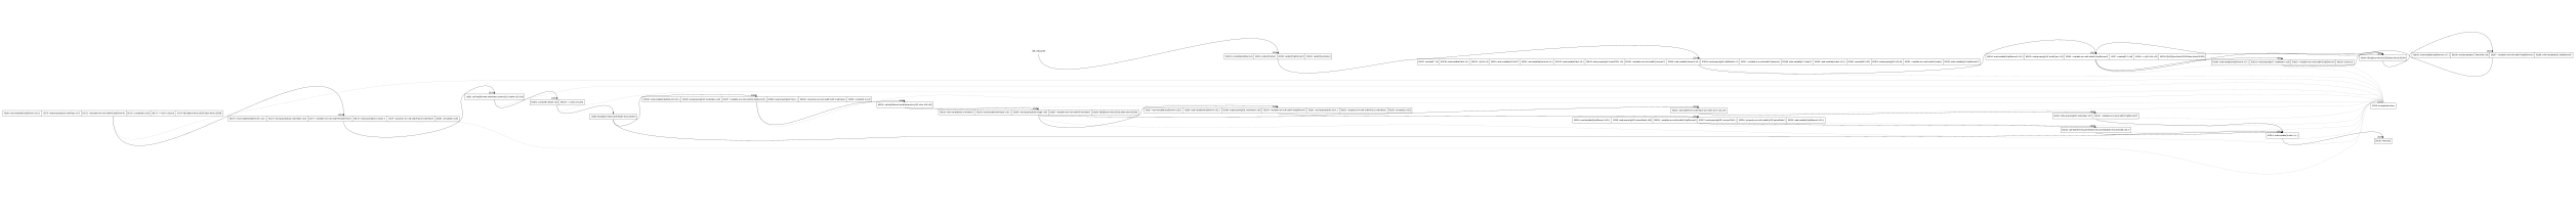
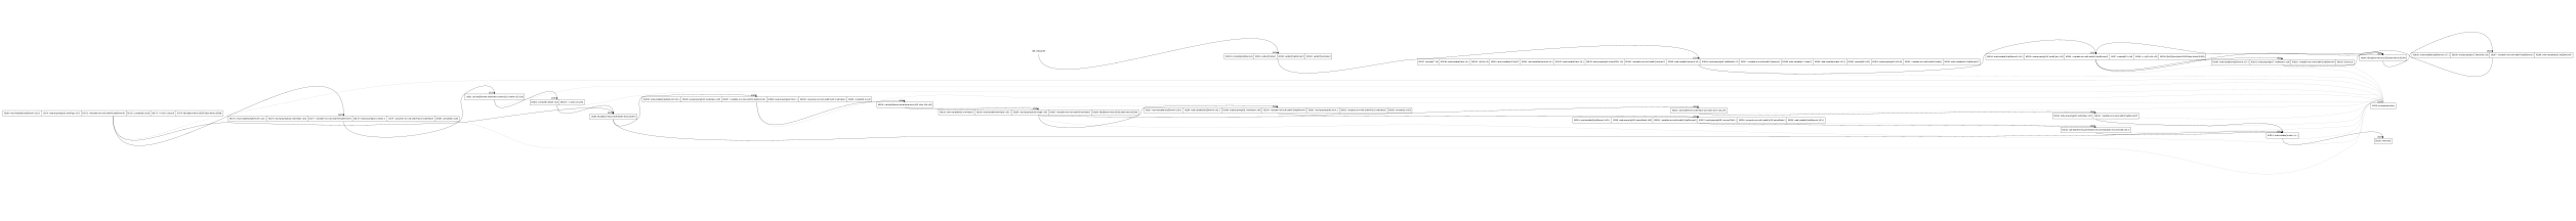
  digraph {
    fontname="Liberation Sans"
    rankdir=LR
    node [fontname="Liberation Sans" shape=record]
    edge [fontname="Liberation Sans" headport=n tailport=s]
    n1 [label=BB_entry2228 shape=none]
    n2 [label="{83133: constant[undefined,v1]|83134: vardecl['nodes']|83135: vardecl['shyElement']|83136: vardecl['newValue']}"]
    n3 [label="{83137: constant[\"&shy;\",v3]|83138: read-variable['html',v4,-]|83139: +[v3,v4,v2]|83140: write-variable[v2,'html']*|83141: read-variable['element',v6,-]|83142: read-variable['html',v5,-]|83143: write-property[v6,'innerHTML',v5]|83144: \<variable-non-null-undef\>['element']*|83145: read-variable['element',v8,-]|83146: read-property[v8,'childNodes',v7]|83147: \<variable-non-null-undef\>['element']|83148: write-variable[v7,'nodes']*|83149: read-variable['nodes',v10,-]|83150: constant[0.0,v11]|83151: read-property[v10,v11,v9]|83152: \<variable-non-null-undef\>['nodes']|83153: write-variable[v9,'shyElement']*}"]
    n4 [label="{83154: read-variable['shyElement',v15,-]|83155: read-property[v15,'nodeType',v13]|83156: \<variable-non-null-undef\>['shyElement']|83157: constant[1.0,v14]|83158: ===[v13,v14,v12]|83159: if[v12](true-block:25251,false-block:25252)}"]
    n5 [label="{83216: exceptional-return}"]
    n6 [label="{83164: if[v12](true-block:25253,false-block:25254)}"]
    n7 [label="{83160: read-variable['shyElement',v17,-]|83161: read-property[v17,'nodeName',v16]|83162: \<variable-non-null-undef\>['shyElement']|83163: ![v16,v12]}"]
    n8 [label="{83165: read-variable['shyElement',v17,-]|83166: read-property[v17,'firstChild',v16]|83167: \<variable-non-null-undef\>['shyElement']|83168: write-variable[v16,'shyElement']*}"]
    n9 [label="{83169: read-variable['shyElement',v19,-]|83170: read-property[v19,'nodeType',v17]|83171: \<variable-non-null-undef\>['shyElement']|83172: constant[3.0,v18]|83173: ===[v17,v18,v16]|83174: if[v16](true-block:25255,false-block:25258)}"]
    n10 [label="{83184: if[v16](true-block:25259,false-block:25267)}"]
    n11 [label="{83175: read-variable['shyElement',v24,-]|83176: read-property[v24,'nodeValue',v23]|83177: \<variable-non-null-undef\>['shyElement']|83178: read-property[v23,'charAt',-]|83179: \<property-non-null-undef\>[v24,'nodeValue']|83180: constant[0.0,v25]}"]
    n12 [label="{83185: read-variable['shyElement',v23,-]|83186: read-property[v23,'nodeValue',v22]|83187: \<variable-non-null-undef\>['shyElement']|83188: read-property[v22,'slice',-]|83189: \<property-non-null-undef\>[v23,'nodeValue']|83190: constant[1.0,v24]}"]
    n13 [label="{83214: read-variable['nodes',v1,-]}"]
    n14 [label="{83181: call-shyElement.nodeValue.charAt [v23,'charAt',v25,v20]}"]
    n15 [label="{83191: call-shyElement.nodeValue.slice [v22,'slice',v24,v20]}"]
    n16 [label="{83215: return[v1]}"]
    n17 [label="{83182: constant[\"\\u00ad\",v21]|83183: ===[v20,v21,v16]}"]
    n18 [label="{83192: write-variable[v20,'newValue']*|83193: read-variable['newValue',v26,-]|83194: read-property[v26,'length',v25]|83195: \<variable-non-null-undef\>['newValue']|83196: if[v25](true-block:25262,false-block:25263)}"]
    n19 [label="{83197: read-variable['shyElement',v28,-]|83198: read-variable['shyElement',v31,-]|83199: read-property[v31,'nodeValue',v30]|83200: \<variable-non-null-undef\>['shyElement']|83201: read-property[v30,'slice',-]|83202: \<property-non-null-undef\>[v31,'nodeValue']|83203: constant[1.0,v32]}"]
    n20 [label="{83204: read-variable['shyElement',v29,-]|83205: read-property[v29,'parentNode',v28]|83206: \<variable-non-null-undef\>['shyElement']|83207: read-property[v28,'removeChild',-]|83208: \<property-non-null-undef\>[v29,'parentNode']|83209: read-variable['shyElement',v30,-]}"]
    n21 [label="{83210: call-shyElement.nodeValue.slice [v30,'slice',v32,v27]}"]
    n22 [label="{83213: call-shyElement.parentNode.removeChild [v28,'removeChild',v30,-]*}"]
    n23 [label="{83211: write-property[v28,'nodeValue',v27]|83212: \<variable-non-null-undef\>['shyElement']*}"]
    n1 -> n2 [headlabel="    25248"]
    n2 -> n3 [headlabel="      25249"]
    n3 -> n4 [headlabel="      25250"]
    n3 -> n5 [color=gray headlabel="      25269"]
    n4 -> n5 [color=gray]
    n4 -> n6 [headlabel="      25252"]
    n4 -> n7 [headlabel="      25251"]
    n6 -> n8 [headlabel="      25253"]
    n7 -> n5 [color=gray]
    n7 -> n6
    n8 -> n4
    n9 -> n5 [color=gray]
+   n9 -> n10 [headlabel="      25258"]
    n9 -> n11 [headlabel="      25255"]
    n10 -> n12 [headlabel="      25259"]
    n10 -> n13 [headlabel="      25267"]
    n11 -> n5 [color=gray]
    n11 -> n14 [headlabel="      25256"]
    n12 -> n5 [color=gray]
    n12 -> n15 [headlabel="      25260"]
    n13 -> n5 [color=gray]
    n13 -> n16 [headlabel="      25268"]
    n14 -> n5 [color=gray]
    n14 -> n17 [headlabel="      25257"]
    n15 -> n5 [color=gray]
    n15 -> n18 [headlabel="      25261"]
    n17 -> n5 [color=gray]
    n17 -> n10
    n18 -> n5 [color=gray]
    n18 -> n19 [headlabel="      25262"]
    n18 -> n20 [headlabel="      25263"]
    n19 -> n21 [headlabel="      25264"]
    n20 -> n5 [color=gray]
    n20 -> n22 [headlabel="      25266"]
    n21 -> n5 [color=gray]
    n21 -> n23 [headlabel="      25265"]
    n22 -> n5 [color=gray]
    n22 -> n13
    n23 -> n5 [color=gray]
    n23 -> n13
  }
